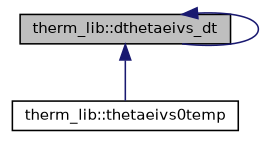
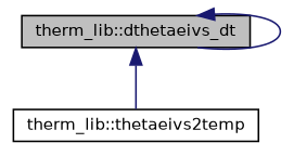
  digraph {
    rankdir=TB
    node [color=black fontname=Helvetica fontsize=10 shape=record style=filled]
    edge [color=midnightblue dir=back fontname=Helvetica fontsize=10 labelfontname=Helvetica labelfontsize=10 style=solid]
    n1 [fillcolor=grey75 fontcolor=black height=0.2 label="therm_lib::dthetaeivs_dt" width=0.4]
-   n2 [fillcolor=white height=0.2 label="therm_lib::thetaeivs0temp" width=0.4]
+   n2 [fillcolor=white height=0.2 label="therm_lib::thetaeivs2temp" width=0.4]
    n1 -> n1
    n1 -> n2
  }
